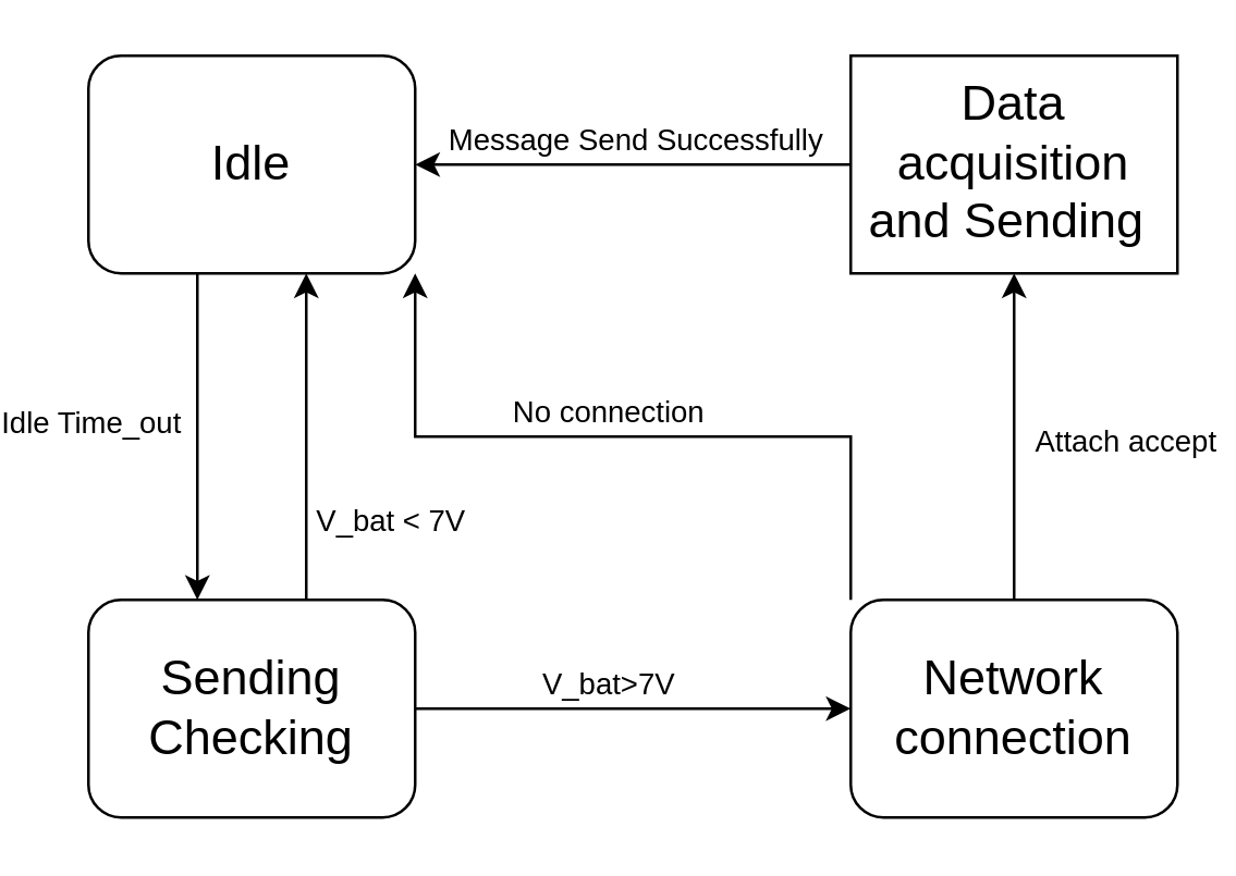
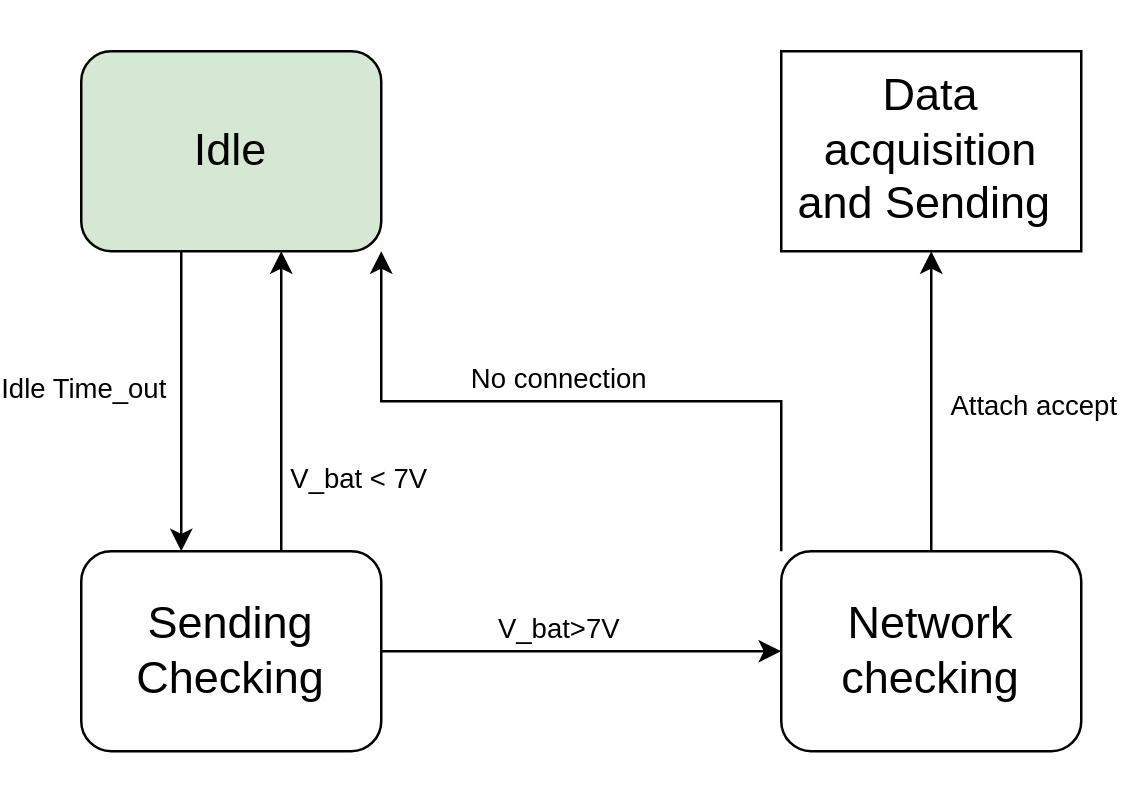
  <mxCell id="0" />
  <mxCell id="1" parent="0" />
  <mxCell id="2" style="edgeStyle=orthogonalEdgeStyle;rounded=0;orthogonalLoop=1;jettySize=auto;html=1;entryX=0.5;entryY=0;entryDx=0;entryDy=0;" edge="1" parent="1"><mxGeometry relative="1" as="geometry"><mxPoint x="60" y="100" as="sourcePoint" /><mxPoint x="60" y="220" as="targetPoint" /></mxGeometry></mxCell>
  <mxCell id="3" value="Idle Time_out" style="edgeLabel;html=1;align=center;verticalAlign=middle;resizable=0;points=[];" vertex="1" connectable="0" parent="2"><mxGeometry x="-0.103" y="3" relative="1" as="geometry"><mxPoint x="-43" as="offset" /></mxGeometry></mxCell>
- <mxCell id="4" value="&lt;font style=&quot;font-size: 18px;&quot;&gt;Idle&lt;/font&gt;" style="rounded=1;whiteSpace=wrap;html=1;" vertex="1" parent="1"><mxGeometry x="20" y="20" width="120" height="80" as="geometry" /></mxCell>
+ <mxCell id="4" value="&lt;font style=&quot;font-size: 18px;&quot;&gt;Idle&lt;/font&gt;" style="rounded=1;whiteSpace=wrap;html=1;fillColor=#d5e8d4;" vertex="1" parent="1"><mxGeometry x="20" y="20" width="120" height="80" as="geometry" /></mxCell>
  <mxCell id="5" style="edgeStyle=orthogonalEdgeStyle;rounded=0;orthogonalLoop=1;jettySize=auto;html=1;entryX=0.5;entryY=1;entryDx=0;entryDy=0;" edge="1" parent="1"><mxGeometry relative="1" as="geometry"><mxPoint x="100" y="220" as="sourcePoint" /><mxPoint x="100" y="100" as="targetPoint" /></mxGeometry></mxCell>
  <mxCell id="6" value="V_bat &amp;lt; 7V" style="edgeLabel;html=1;align=center;verticalAlign=middle;resizable=0;points=[];" vertex="1" connectable="0" parent="5"><mxGeometry x="0.12" y="1" relative="1" as="geometry"><mxPoint x="31" y="37" as="offset" /></mxGeometry></mxCell>
  <mxCell id="7" style="edgeStyle=orthogonalEdgeStyle;rounded=0;orthogonalLoop=1;jettySize=auto;html=1;" edge="1" parent="1" source="9" target="14"><mxGeometry relative="1" as="geometry" /></mxCell>
  <mxCell id="8" value="V_bat&amp;gt;7V" style="edgeLabel;html=1;align=center;verticalAlign=middle;resizable=0;points=[];" vertex="1" connectable="0" parent="7"><mxGeometry x="-0.015" relative="1" as="geometry"><mxPoint x="-9" y="-10" as="offset" /></mxGeometry></mxCell>
  <mxCell id="9" value="&lt;font style=&quot;font-size: 18px;&quot;&gt;Sending Checking&lt;/font&gt;" style="rounded=1;whiteSpace=wrap;html=1;" vertex="1" parent="1"><mxGeometry x="20" y="220" width="120" height="80" as="geometry" /></mxCell>
  <mxCell id="10" style="edgeStyle=orthogonalEdgeStyle;rounded=0;orthogonalLoop=1;jettySize=auto;html=1;" edge="1" parent="1" source="14" target="17"><mxGeometry relative="1" as="geometry" /></mxCell>
  <mxCell id="11" value="Attach accept" style="edgeLabel;html=1;align=center;verticalAlign=middle;resizable=0;points=[];" vertex="1" connectable="0" parent="10"><mxGeometry x="-0.013" y="1" relative="1" as="geometry"><mxPoint x="41" as="offset" /></mxGeometry></mxCell>
  <mxCell id="12" style="edgeStyle=orthogonalEdgeStyle;rounded=0;orthogonalLoop=1;jettySize=auto;html=1;exitX=0;exitY=0;exitDx=0;exitDy=0;entryX=1;entryY=1;entryDx=0;entryDy=0;" edge="1" parent="1" source="14" target="4"><mxGeometry relative="1" as="geometry" /></mxCell>
  <mxCell id="13" value="No connection" style="edgeLabel;html=1;align=center;verticalAlign=middle;resizable=0;points=[];" vertex="1" connectable="0" parent="12"><mxGeometry x="0.051" y="3" relative="1" as="geometry"><mxPoint x="-3" y="-13" as="offset" /></mxGeometry></mxCell>
- <mxCell id="14" value="&lt;font style=&quot;font-size: 18px;&quot;&gt;Network connection&lt;/font&gt;" style="rounded=1;whiteSpace=wrap;html=1;" vertex="1" parent="1"><mxGeometry x="300" y="220" width="120" height="80" as="geometry" /></mxCell>
- <mxCell id="15" style="edgeStyle=orthogonalEdgeStyle;rounded=0;orthogonalLoop=1;jettySize=auto;html=1;" edge="1" parent="1" source="17" target="4"><mxGeometry relative="1" as="geometry" /></mxCell>
- <mxCell id="16" value="Message Send Successfully" style="edgeLabel;html=1;align=center;verticalAlign=middle;resizable=0;points=[];" vertex="1" connectable="0" parent="15"><mxGeometry x="0.152" relative="1" as="geometry"><mxPoint x="12" y="-10" as="offset" /></mxGeometry></mxCell>
+ <mxCell id="14" value="&lt;font style=&quot;font-size: 18px;&quot;&gt;Network checking&lt;/font&gt;" style="rounded=1;whiteSpace=wrap;html=1;" vertex="1" parent="1"><mxGeometry x="300" y="220" width="120" height="80" as="geometry" /></mxCell>
  <mxCell id="17" value="&lt;font style=&quot;font-size: 18px;&quot;&gt;Data acquisition and Sending&amp;nbsp;&lt;/font&gt;" style="whiteSpace=wrap;html=1;rounded=0;" vertex="1" parent="1"><mxGeometry x="300" y="20" width="120" height="80" as="geometry" /></mxCell>
